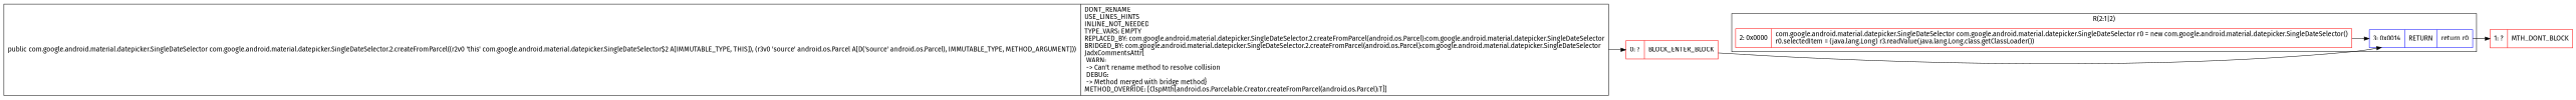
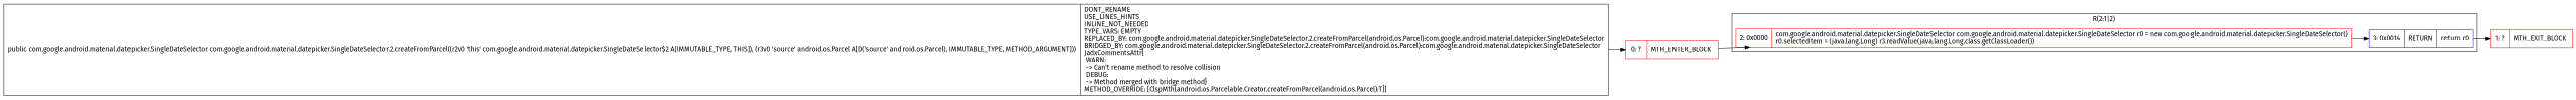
  digraph {
    fontname="Fira Sans"
    rankdir=LR
    node [color=red fontname="Fira Sans" shape=record]
    edge [fontname="Fira Sans"]
    n1 [label="{2\:\ 0x0000|com.google.android.material.datepicker.SingleDateSelector com.google.android.material.datepicker.SingleDateSelector r0 = new com.google.android.material.datepicker.SingleDateSelector()\lr0.selectedItem = (java.lang.Long) r3.readValue(java.lang.Long.class.getClassLoader())\l}"]
    n2 [color=blue label="{3\:\ 0x0014|RETURN\l|return r0\l}"]
-   n3 [label="{1\:\ ?|MTH_DONT_BLOCK\l}"]
-   n4 [label="{0\:\ ?|BLOCK_ENTER_BLOCK\l}"]
+   n3 [label="{1\:\ ?|MTH_EXIT_BLOCK\l}"]
+   n4 [label="{0\:\ ?|MTH_ENTER_BLOCK\l}"]
    n5 [label="{public com.google.android.material.datepicker.SingleDateSelector com.google.android.material.datepicker.SingleDateSelector.2.createFromParcel((r2v0 'this' com.google.android.material.datepicker.SingleDateSelector$2 A[IMMUTABLE_TYPE, THIS]), (r3v0 'source' android.os.Parcel A[D('source' android.os.Parcel), IMMUTABLE_TYPE, METHOD_ARGUMENT]))  | DONT_RENAME\lUSE_LINES_HINTS\lINLINE_NOT_NEEDED\lTYPE_VARS: EMPTY\lREPLACED_BY: com.google.android.material.datepicker.SingleDateSelector.2.createFromParcel(android.os.Parcel):com.google.android.material.datepicker.SingleDateSelector\lBRIDGED_BY: com.google.android.material.datepicker.SingleDateSelector.2.createFromParcel(android.os.Parcel):com.google.android.material.datepicker.SingleDateSelector\lJadxCommentsAttr\{\l WARN: \l \-\> Can't rename method to resolve collision\l DEBUG: \l \-\> Method merged with bridge method\}\lMETHOD_OVERRIDE: [ClspMth\{android.os.Parcelable.Creator.createFromParcel(android.os.Parcel):T\}]\l}" color=""]
    subgraph cluster_1 {
      label="R(2:1|2)"
      n1
      n2
    }
    n1 -> n2
    n2 -> n3
-   n4 -> n2
+   n4 -> n1
    n5 -> n4
  }
